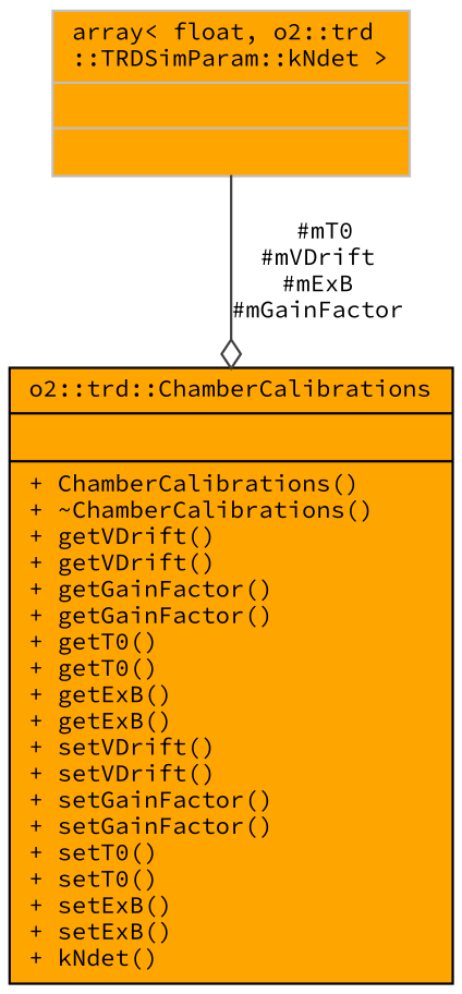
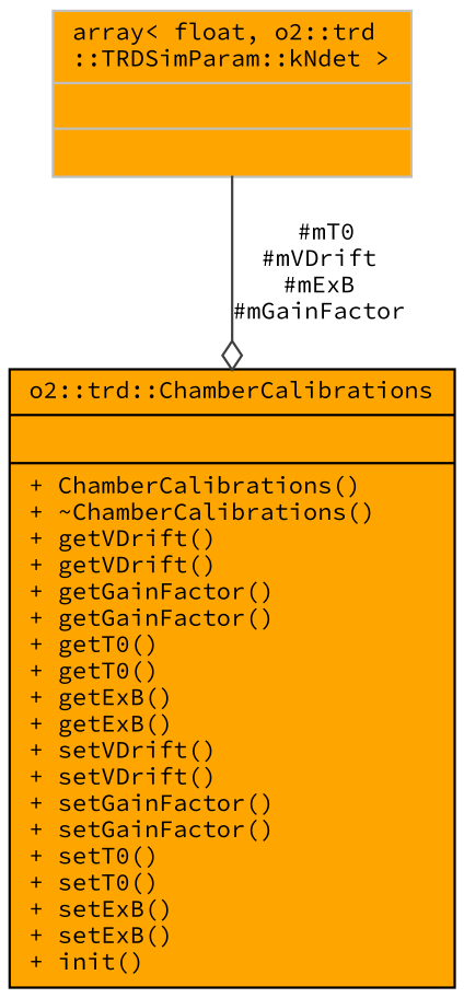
  digraph {
    fontname="Source Code Pro"
    node [fillcolor=orange fontname="Source Code Pro" fontsize=10 shape=record style=filled]
-   n1 [color=black fontcolor=black height=0.2 label="{o2::trd::ChamberCalibrations\n||+ ChamberCalibrations()\l+ ~ChamberCalibrations()\l+ getVDrift()\l+ getVDrift()\l+ getGainFactor()\l+ getGainFactor()\l+ getT0()\l+ getT0()\l+ getExB()\l+ getExB()\l+ setVDrift()\l+ setVDrift()\l+ setGainFactor()\l+ setGainFactor()\l+ setT0()\l+ setT0()\l+ setExB()\l+ setExB()\l+ kNdet()\l}" width=0.4]
+   n1 [color=black fontcolor=black height=0.2 label="{o2::trd::ChamberCalibrations\n||+ ChamberCalibrations()\l+ ~ChamberCalibrations()\l+ getVDrift()\l+ getVDrift()\l+ getGainFactor()\l+ getGainFactor()\l+ getT0()\l+ getT0()\l+ getExB()\l+ getExB()\l+ setVDrift()\l+ setVDrift()\l+ setGainFactor()\l+ setGainFactor()\l+ setT0()\l+ setT0()\l+ setExB()\l+ setExB()\l+ init()\l}" width=0.4]
    n2 [color=grey75 height=0.2 label="{array\< float, o2::trd\l::TRDSimParam::kNdet \>\n||}" width=0.4]
    n2 -> n1 [arrowhead=odiamond color=grey25 fontname="Source Code Pro" fontsize=10 label=" #mT0\n#mVDrift\n#mExB\n#mGainFactor" labelfontname=Helvetica labelfontsize=10 style=solid]
  }
